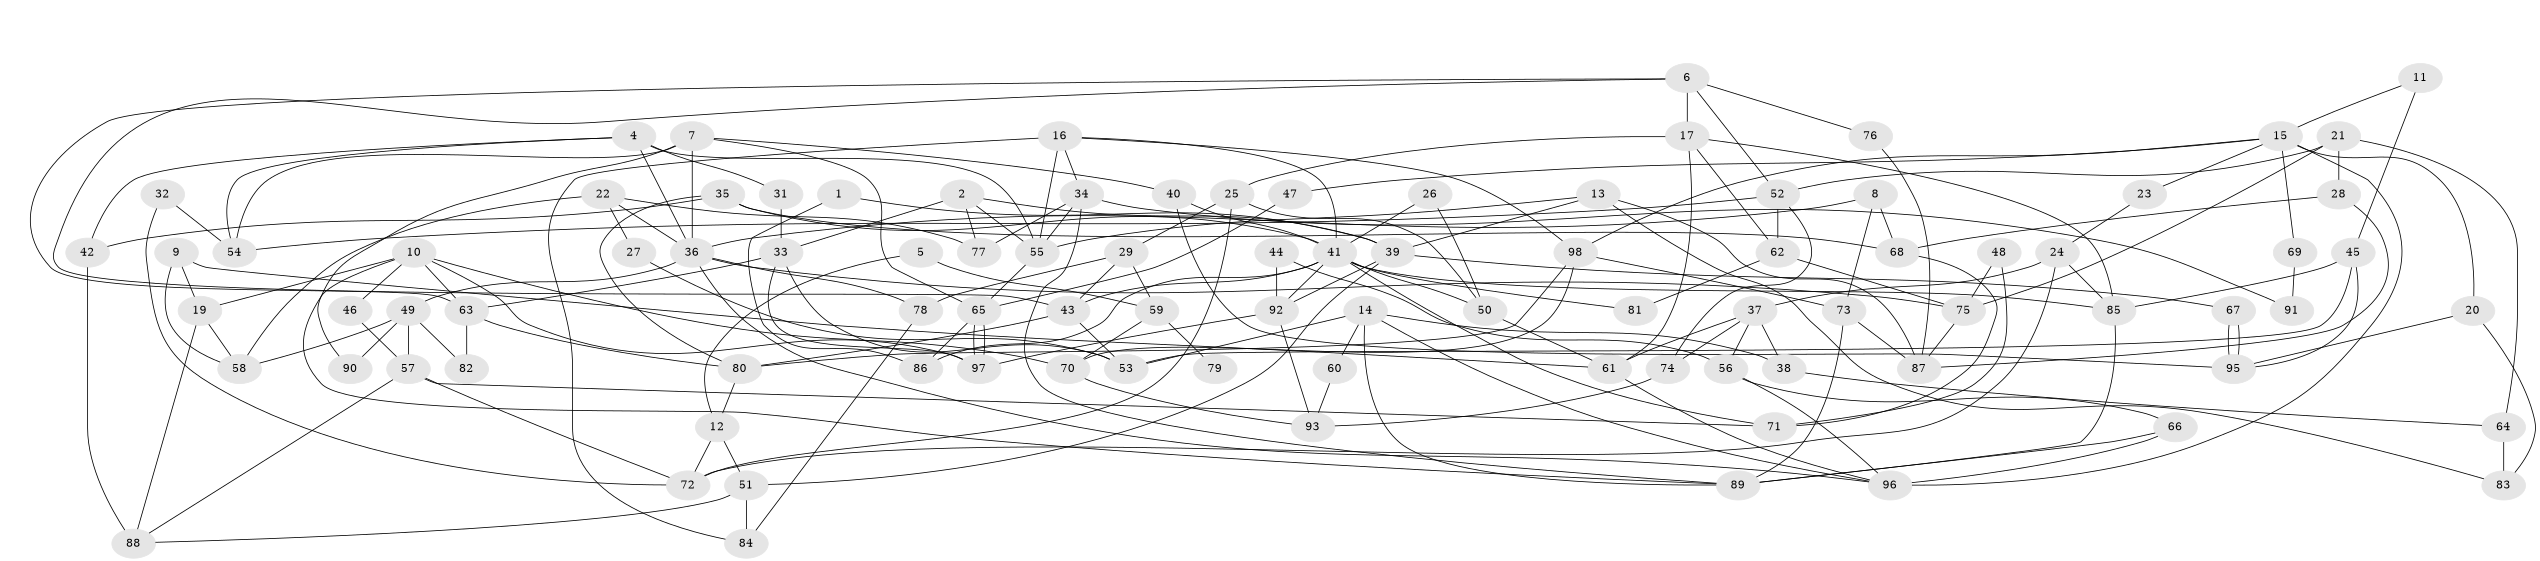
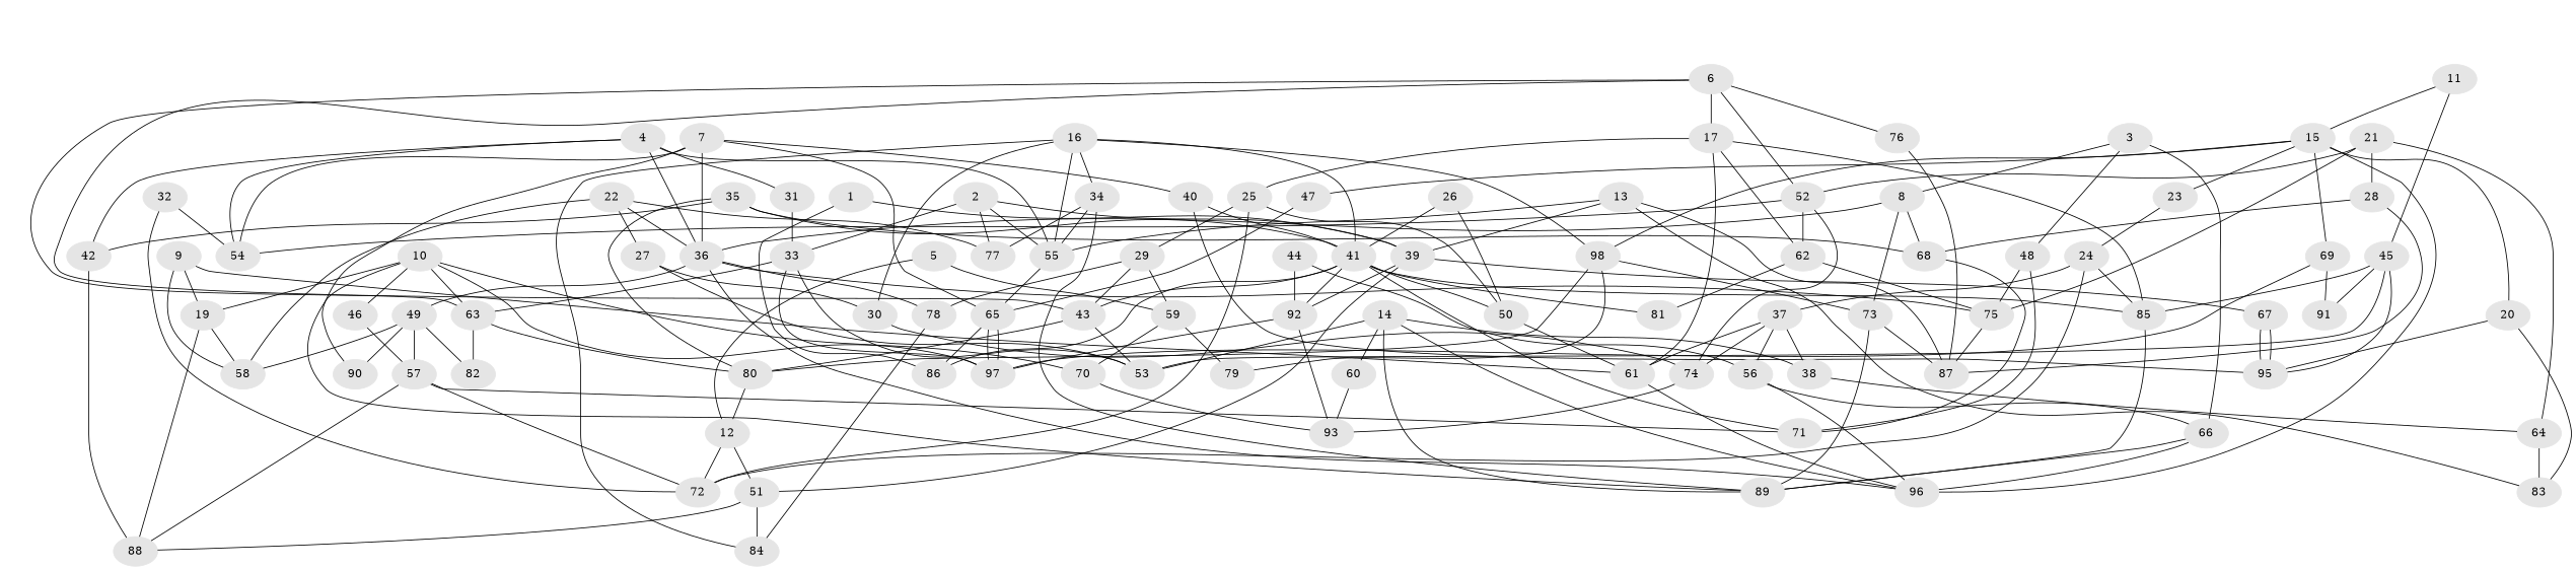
  graph {
    node [color=gray90 style=filled]
    1
    39
    86
    51
    67
    92
    2
    33
    55
    77
    63
    n12 [label=97]
    53
    65
+   3
    8
    48
    66
    36
    68
    73
    75
    71
    89
    96
    4
    31
    42
    54
    78
    49
    88
    5
    12
    59
    72
    70
    79
    6
    17
    43
    52
    76
    61
    25
    62
    85
    80
    74
    82
    87
    7
    40
    90
    41
    95
    9
    19
    58
    10
    46
    57
    93
    11
    15
    45
    n67 [label=98]
    20
    23
    47
    69
    84
    13
    83
    14
    38
    60
    64
    24
    91
    16
+   30
    34
    50
    81
    29
    21
    28
    22
    27
    37
    56
    26
    32
    35
    44
    1 -- 39
    1 -- 86
    39 -- 51
    39 -- 67
    39 -- 92
    51 -- 88
    51 -- 84
    67 -- 95
    67 -- 95
    92 -- n12
    92 -- 93
    2 -- 39
    2 -- 33
    2 -- 55
    2 -- 77
    33 -- 63
    33 -- n12
    33 -- 53
    55 -- 65
    63 -- 80
    63 -- 82
    65 -- 86
    65 -- n12
    65 -- n12
+   3 -- 8
+   3 -- 48
+   3 -- 66
    8 -- 36
    8 -- 68
    8 -- 73
    48 -- 75
    48 -- 71
    66 -- 89
    66 -- 96
    36 -- 75
    36 -- 96
    36 -- 78
    36 -- 49
    68 -- 71
    73 -- 89
    73 -- 87
    75 -- 87
    4 -- 55
    4 -- 36
    4 -- 31
    4 -- 42
    4 -- 54
    31 -- 33
    42 -- 88
    78 -- 84
    49 -- 82
    49 -- 90
    49 -- 58
    49 -- 57
    5 -- 12
    5 -- 59
    12 -- 51
    12 -- 72
    59 -- 70
    59 -- 79
    70 -- 93
    6 -- 63
    6 -- 17
    6 -- 43
    6 -- 52
    6 -- 76
    17 -- 61
    17 -- 25
    17 -- 62
    17 -- 85
    43 -- 53
    43 -- 80
    52 -- 54
    52 -- 62
    52 -- 74
    76 -- 87
    61 -- 96
    25 -- 72
    25 -- 50
    25 -- 29
    62 -- 75
    62 -- 81
    85 -- 89
    80 -- 12
    74 -- 93
    7 -- 65
    7 -- 36
    7 -- 54
    7 -- 40
    7 -- 90
    40 -- 41
    40 -- 95
    41 -- 86
    41 -- 92
    41 -- 71
    41 -- 43
    41 -- 85
    41 -- 50
    41 -- 81
    9 -- 61
    9 -- 19
    9 -- 58
    19 -- 88
    19 -- 58
    10 -- 63
    10 -- n12
    10 -- 89
    10 -- 70
    10 -- 19
    10 -- 46
    46 -- 57
    57 -- 71
    57 -- 88
    57 -- 72
    11 -- 15
    11 -- 45
    15 -- 96
    15 -- n67
    15 -- 20
    15 -- 23
    15 -- 47
    15 -- 69
    45 -- 53
    45 -- 85
    45 -- 95
    n67 -- 73
-   n67 -- 70
+   n67 -- 79
    n67 -- 80
    20 -- 95
    20 -- 83
    23 -- 24
    47 -- 65
+   69 -- n12
    69 -- 91
    13 -- 39
    13 -- 55
    13 -- 87
    13 -- 83
    14 -- 53
    14 -- 89
    14 -- 96
    14 -- 38
    14 -- 60
    38 -- 64
    60 -- 93
    64 -- 83
    24 -- 72
    24 -- 85
    24 -- 37
    16 -- 55
    16 -- 41
    16 -- n67
    16 -- 84
+   16 -- 30
    16 -- 34
+   30 -- 74
    34 -- 55
    34 -- 77
    34 -- 89
-   34 -- 91
+   45 -- 91
    50 -- 61
    29 -- 78
    29 -- 59
    29 -- 43
    21 -- 75
    21 -- 52
    21 -- 64
    21 -- 28
    28 -- 68
    28 -- 87
    22 -- 77
    22 -- 36
    22 -- 58
    22 -- 27
    27 -- 53
+   27 -- 30
    37 -- 61
    37 -- 74
    37 -- 38
    37 -- 56
    56 -- 66
    56 -- 96
    26 -- 41
    26 -- 50
    32 -- 54
    32 -- 72
    35 -- 68
    35 -- 42
    35 -- 80
    35 -- 41
    44 -- 92
    44 -- 56
  }
